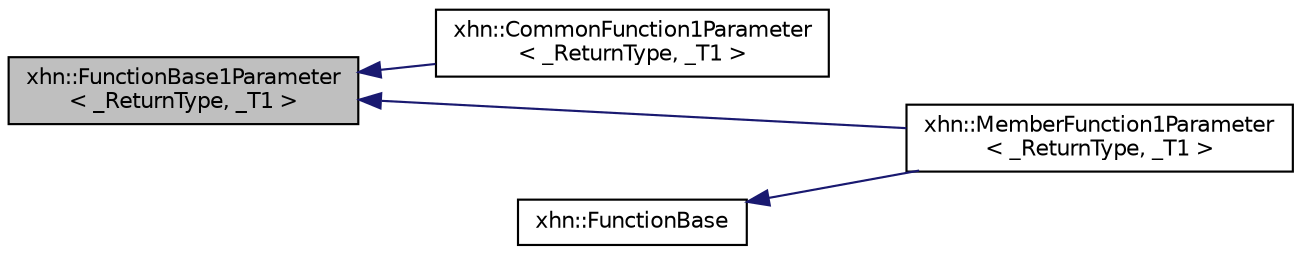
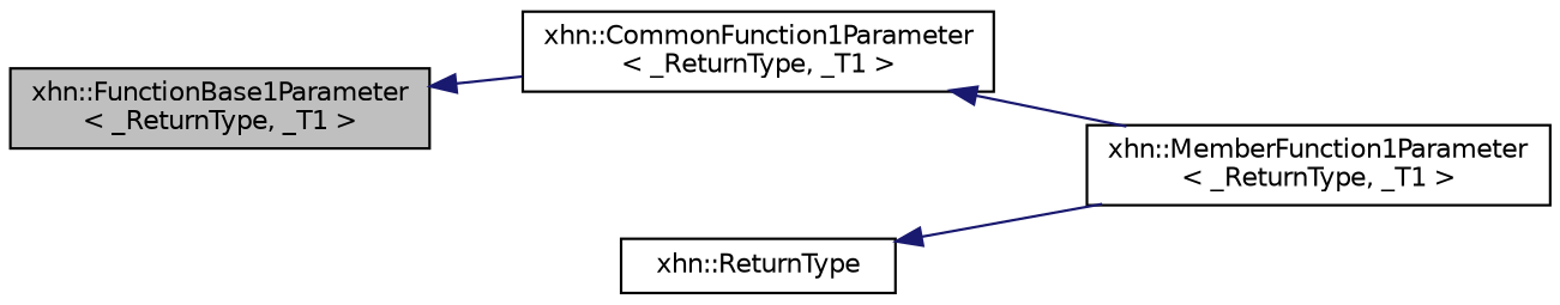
  digraph {
    rankdir=LR
    node [color=black fillcolor=white fontname=Helvetica fontsize=10 shape=record style=filled]
    edge [color=midnightblue dir=back fontname=Helvetica fontsize=10 labelfontname=Helvetica labelfontsize=10 style=solid]
    n1 [fillcolor=grey75 fontcolor=black height=0.2 label="xhn::FunctionBase1Parameter\l\< _ReturnType, _T1 \>" width=0.4]
    n2 [height=0.2 label="xhn::CommonFunction1Parameter\l\< _ReturnType, _T1 \>" width=0.4]
    n3 [height=0.2 label="xhn::MemberFunction1Parameter\l\< _ReturnType, _T1 \>" width=0.4]
-   n4 [height=0.2 label="xhn::FunctionBase" width=0.4]
+   n4 [height=0.2 label="xhn::ReturnType" width=0.4]
    n1 -> n2
-   n1 -> n3
+   n2 -> n3
    n4 -> n3
  }
